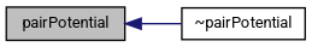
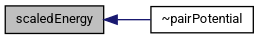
  digraph {
    rankdir=LR
    fontname=Roboto
    node [color=black fontname=Roboto fontsize=10 shape=record]
-   n1 [fillcolor=grey75 fontcolor=black height=0.2 label=pairPotential style=filled width=0.4]
+   n1 [fillcolor=grey75 fontcolor=black height=0.2 label=scaledEnergy style=filled width=0.4]
    n2 [height=0.2 label="~pairPotential" width=0.4]
    n1 -> n2 [color=midnightblue dir=back fontname=Roboto fontsize=10 labelfontname=FreeSans labelfontsize=10 style=solid]
  }
